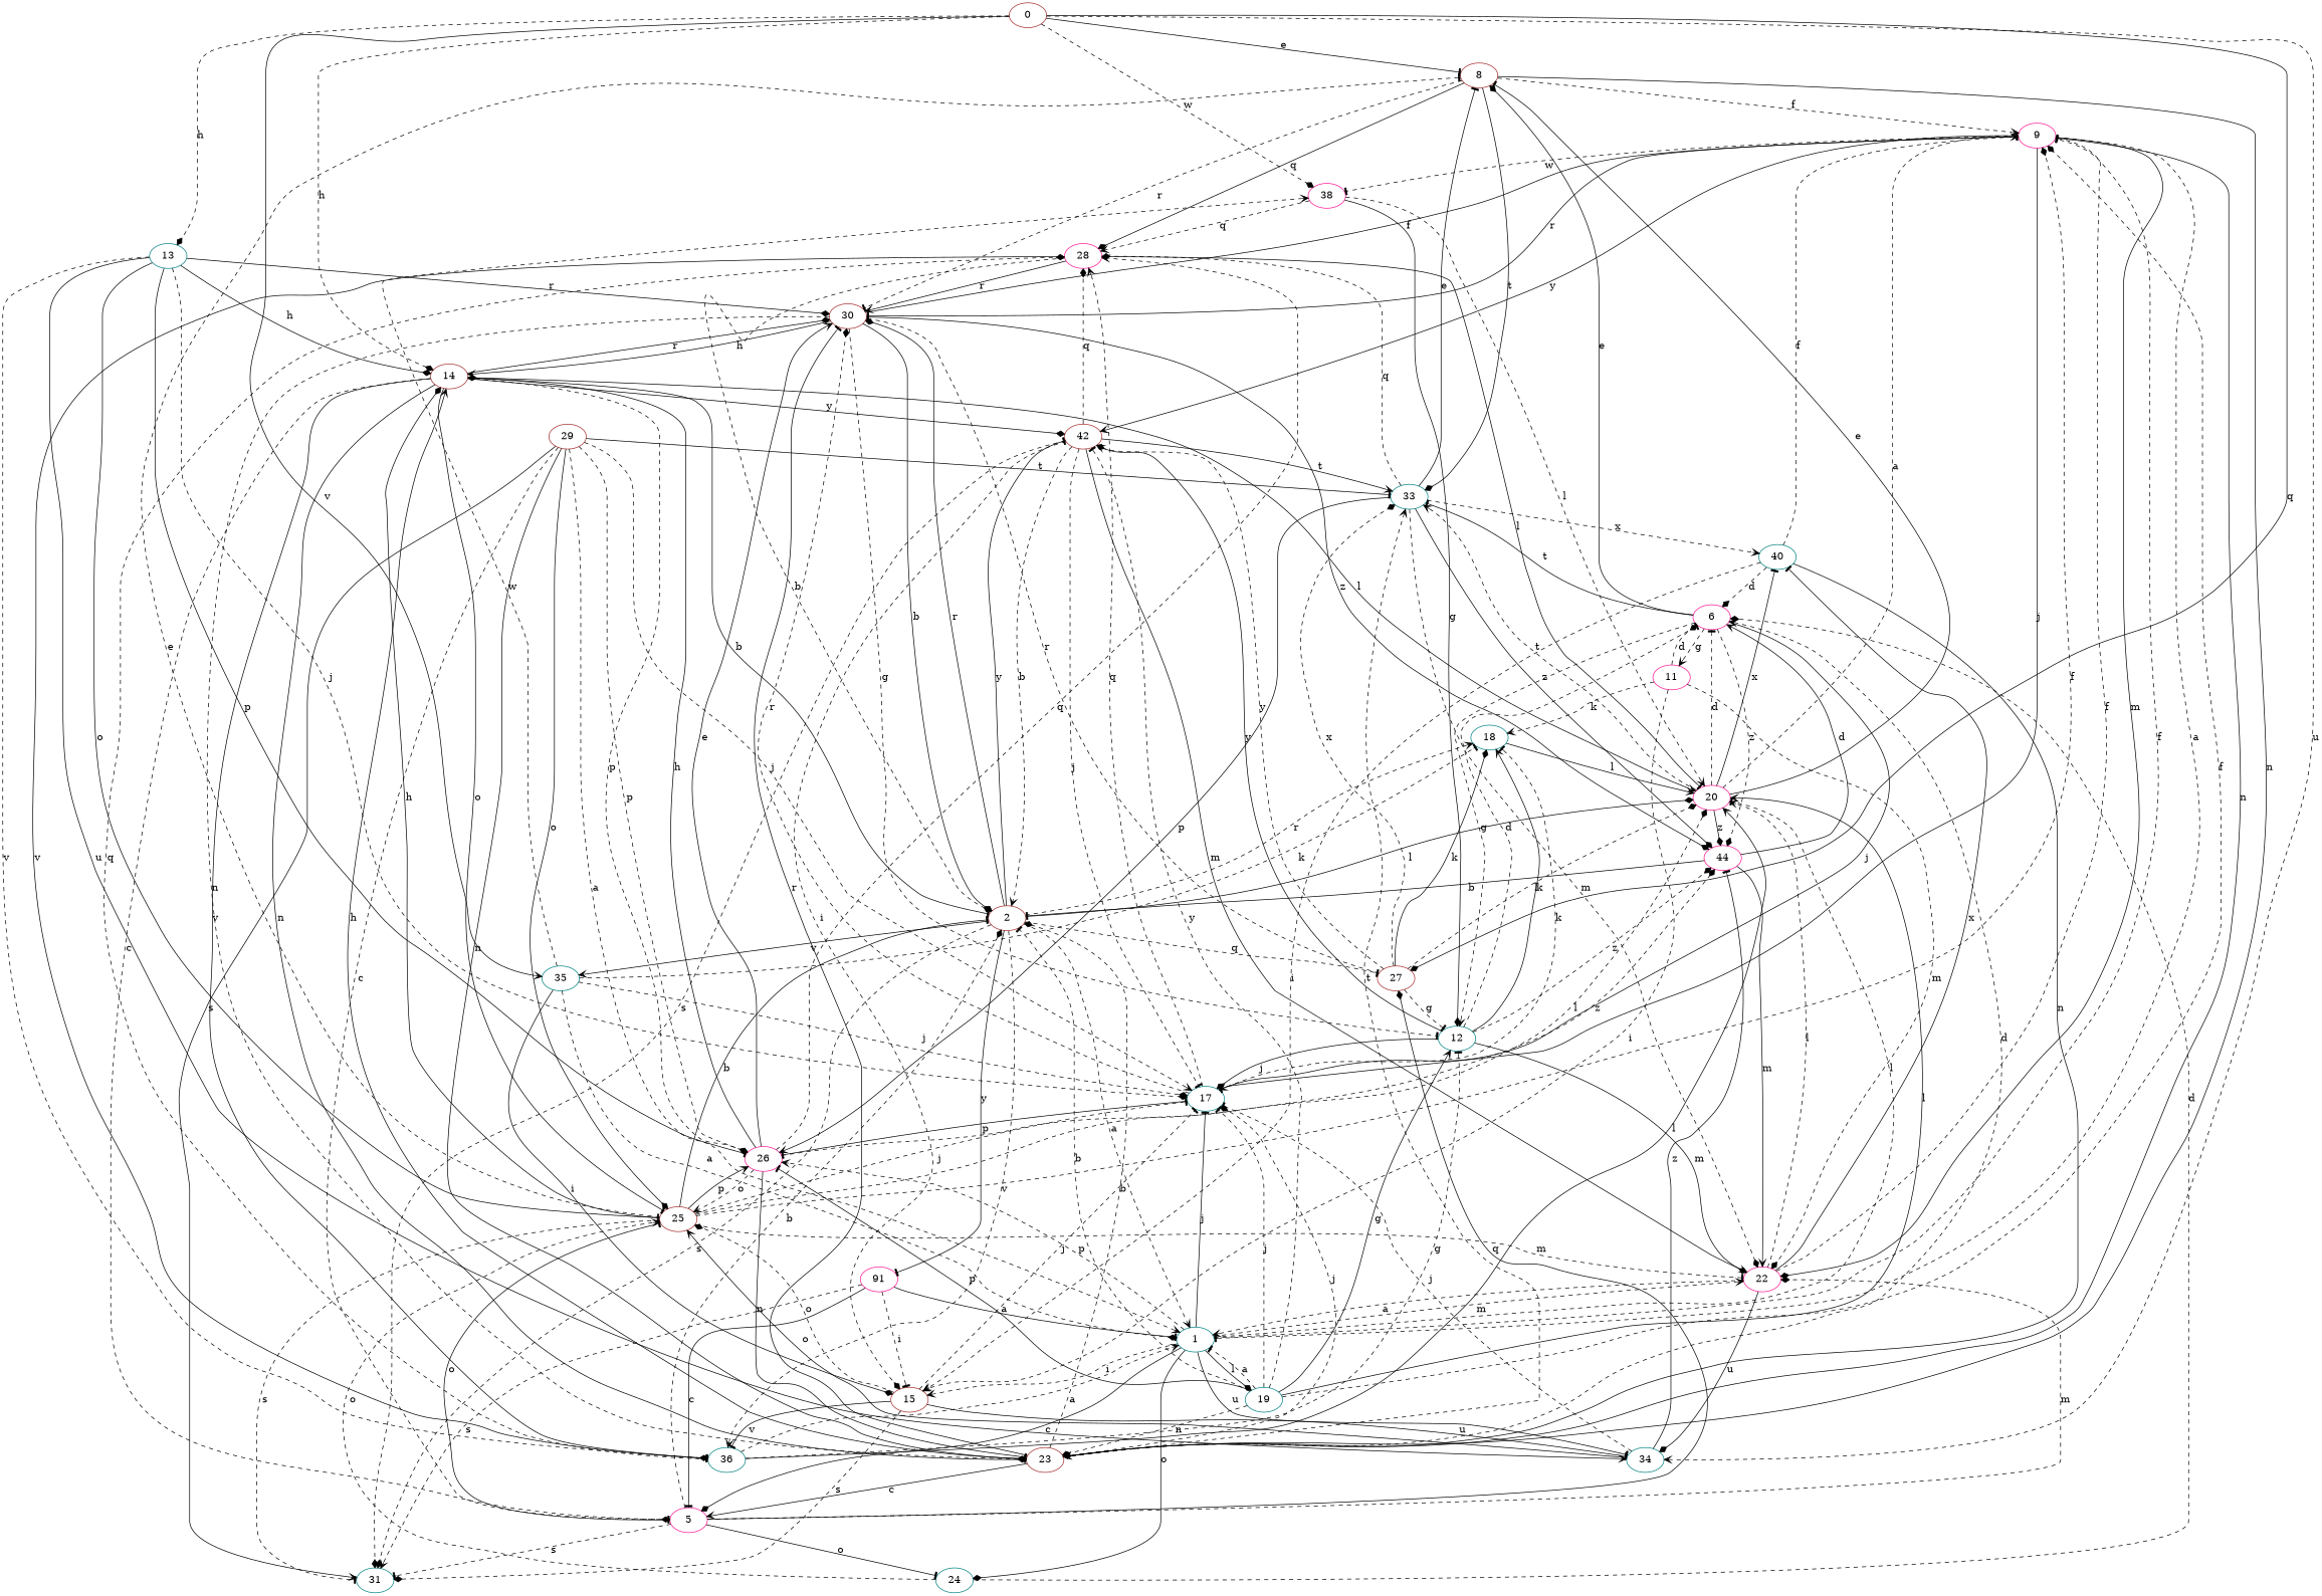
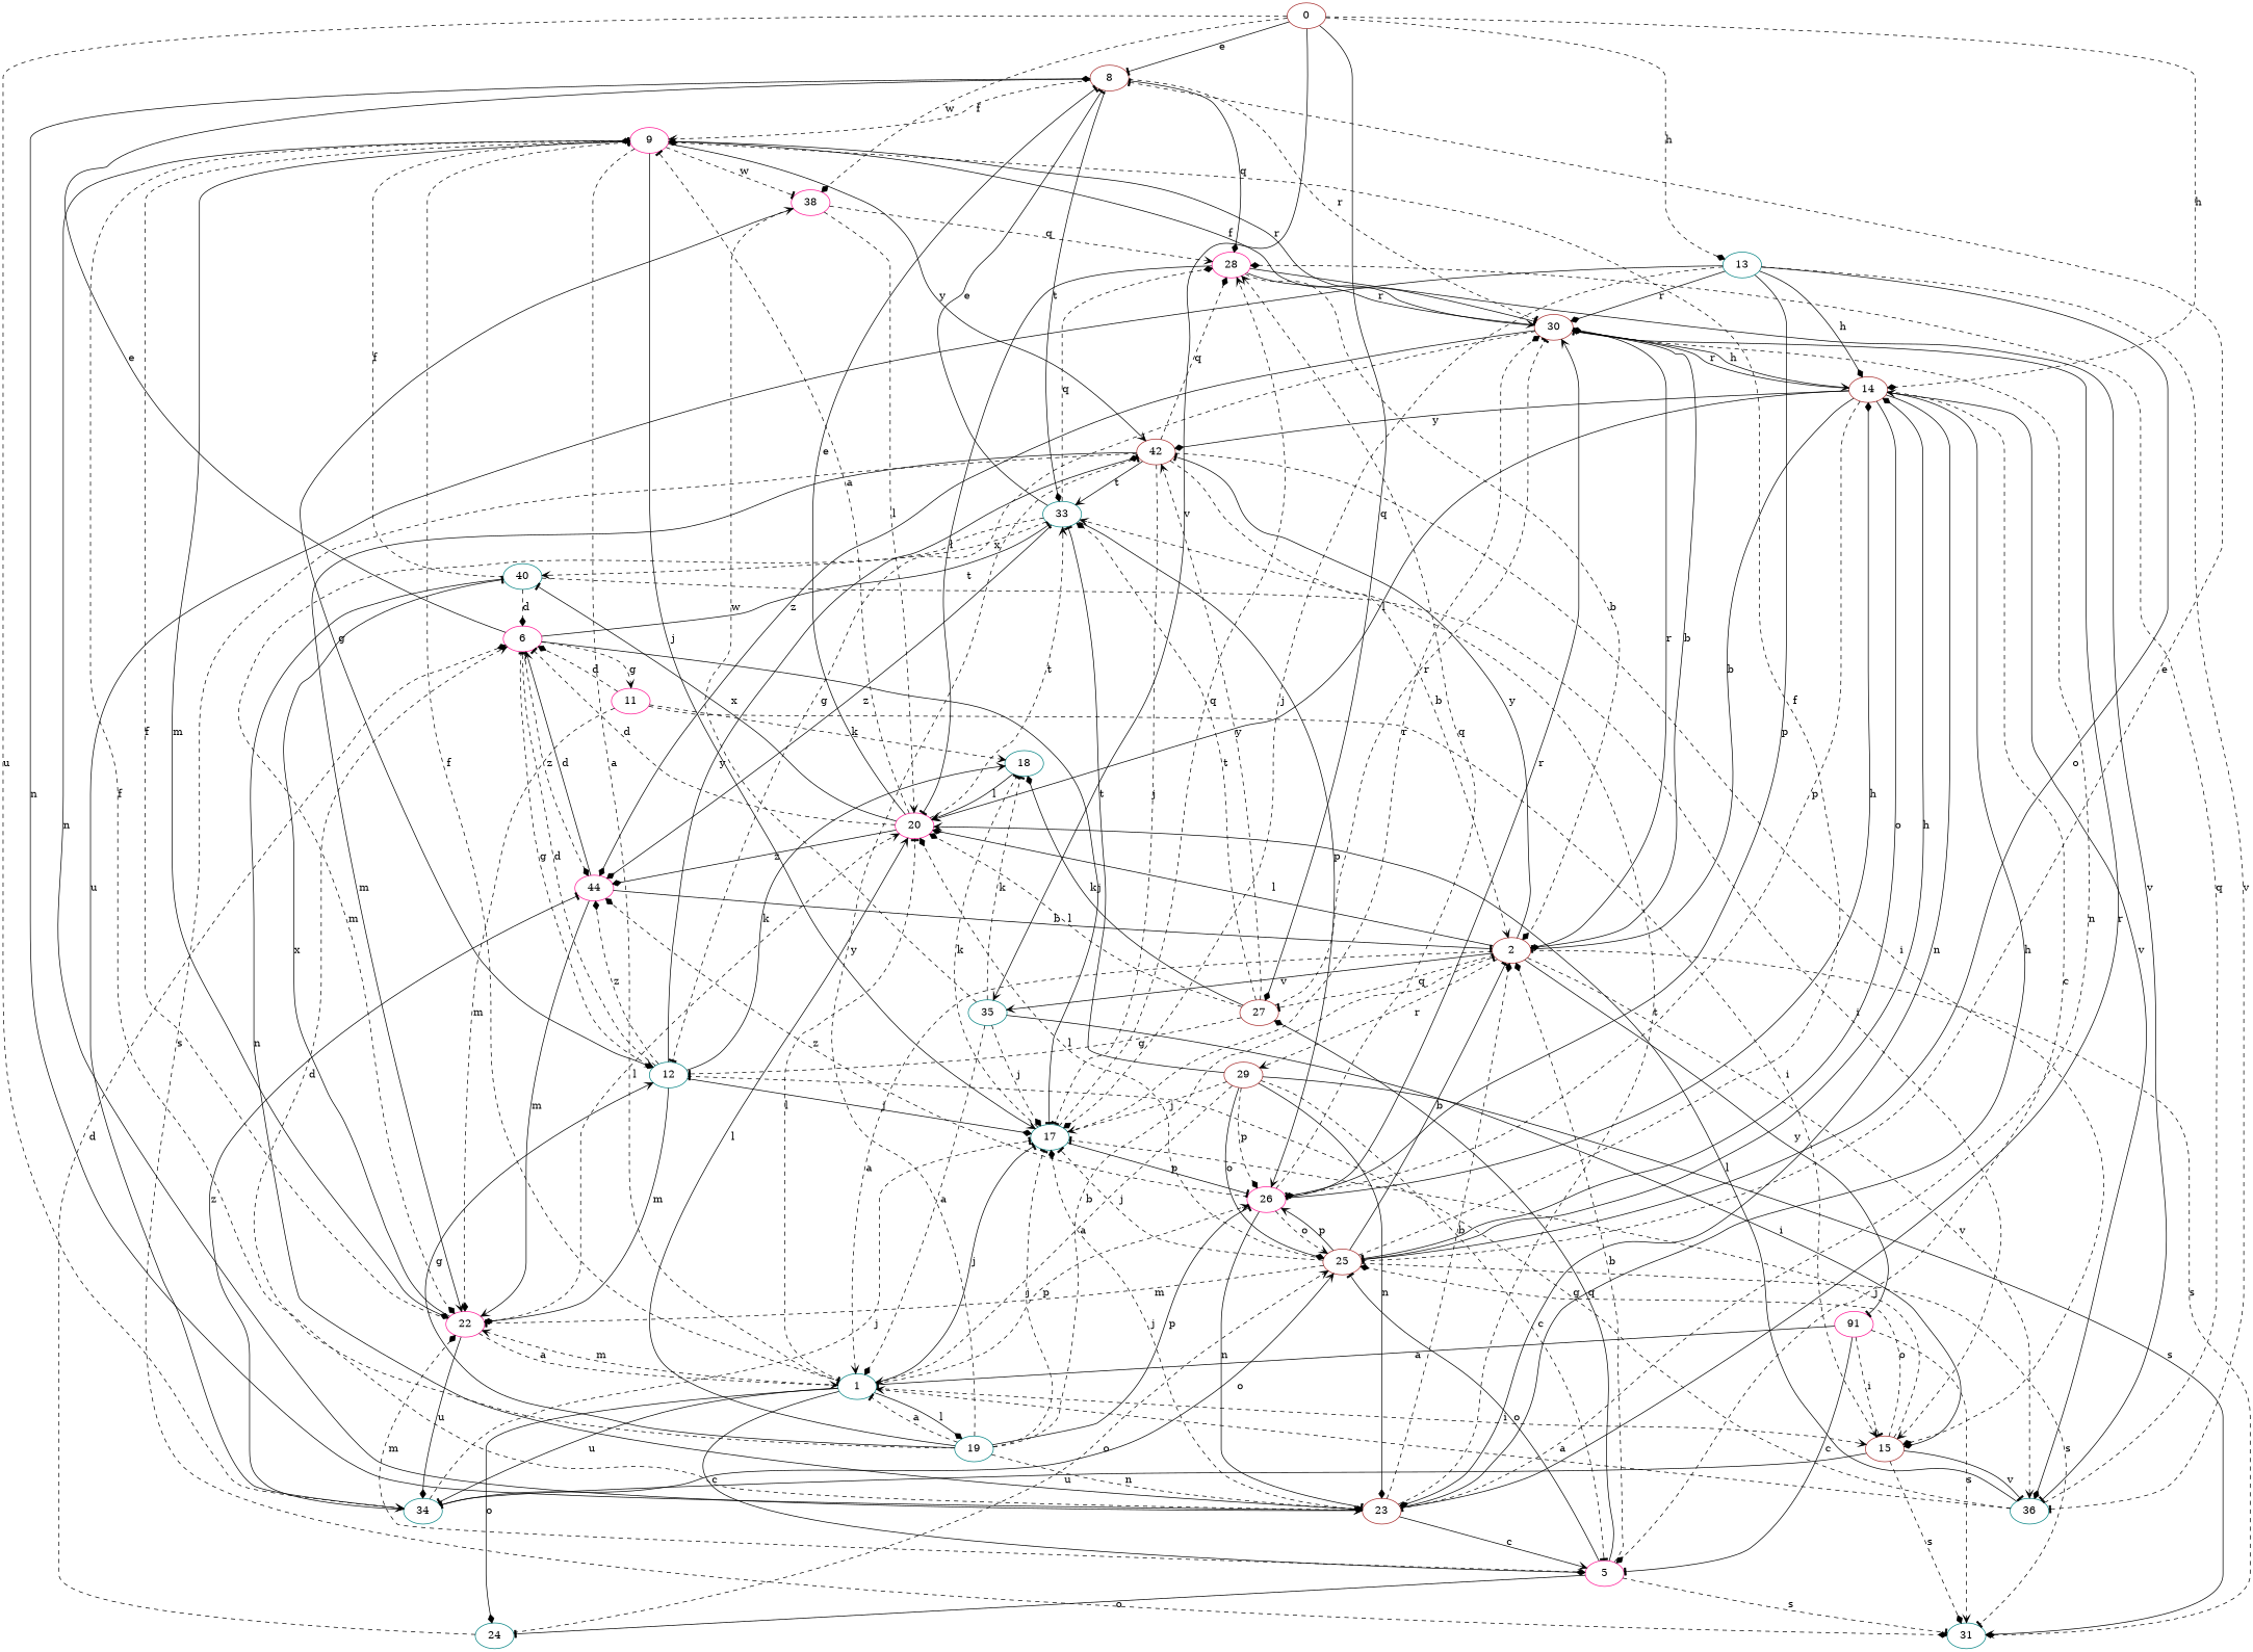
  strict digraph {
    node [color=teal]
    edge [arrowhead=diamond style=dashed]
    0 [color=brown]
    8 [color=brown]
    13
    14 [color=brown]
    27 [color=brown]
    34
    35
    38 [color=deeppink]
    9 [color=deeppink]
    30 [color=brown]
    33
    23 [color=brown]
    28 [color=deeppink]
    17
    26 [color=deeppink]
    36
    25 [color=brown]
    n18 [color=deeppink label=5]
    20 [color=deeppink]
    2 [color=brown]
    42 [color=brown]
    12
    18
    44 [color=deeppink]
    1
    15 [color=brown]
    19
    22 [color=deeppink]
    24
    31
    6 [color=deeppink]
    40
    29 [color=brown]
    n34 [color=deeppink label=91]
    11 [color=deeppink]
    0 -> 8 [arrowhead=tee label=e style=solid]
    0 -> 13 [label=h]
    0 -> 14 [label=h]
    0 -> 27 [label=q style=solid]
    0 -> 34 [arrowhead=vee label=u]
    0 -> 35 [arrowhead=vee label=v style=solid]
    0 -> 38 [label=w]
    8 -> 9 [arrowhead=vee label=f]
    8 -> 30 [arrowhead=tee label=r]
    8 -> 33 [label=t style=solid]
    8 -> 23 [arrowhead=vee label=n style=solid]
    8 -> 28 [label=q style=solid]
    13 -> 14 [label=h style=solid]
    13 -> 34 [arrowhead=vee label=u style=solid]
    13 -> 30 [label=r style=solid]
    13 -> 17 [label=j]
    13 -> 26 [arrowhead=tee label=p style=solid]
    13 -> 36 [arrowhead=tee label=v]
    13 -> 25 [arrowhead=tee label=o style=solid]
    14 -> 30 [label=r style=solid]
    14 -> 23 [label=n style=solid]
    14 -> 26 [label=p]
    14 -> 36 [label=v style=solid]
    14 -> 25 [arrowhead=tee label=o style=solid]
    14 -> n18 [label=c]
    14 -> 20 [arrowhead=vee label=l style=solid]
    14 -> 2 [arrowhead=tee label=b style=solid]
    14 -> 42 [label=y style=solid]
    27 -> 30 [arrowhead=tee label=r]
-   27 -> 33 [label=x]
+   27 -> 33 [label=t]
    27 -> 20 [label=l]
    27 -> 42 [arrowhead=vee label=y]
    27 -> 12 [arrowhead=tee label=g]
    27 -> 18 [label=k style=solid]
    34 -> 17 [arrowhead=tee label=j]
    34 -> 25 [arrowhead=vee label=o style=solid]
    34 -> 44 [arrowhead=tee label=z style=solid]
    35 -> 38 [arrowhead=vee label=w]
    35 -> 17 [label=j]
    35 -> 18 [arrowhead=tee label=k]
    35 -> 1 [label=a]
    35 -> 15 [label=i style=solid]
    38 -> 28 [arrowhead=vee label=q]
    38 -> 20 [arrowhead=vee label=l]
    38 -> 12 [label=g style=solid]
    9 -> 38 [arrowhead=tee label=w]
    9 -> 30 [arrowhead=tee label=r style=solid]
    9 -> 23 [arrowhead=vee label=n style=solid]
    9 -> 17 [arrowhead=vee label=j style=solid]
    9 -> 42 [arrowhead=vee label=y style=solid]
    9 -> 1 [arrowhead=tee label=a]
    9 -> 22 [label=m style=solid]
    30 -> 14 [arrowhead=vee label=h style=solid]
    30 -> 9 [arrowhead=vee label=f style=solid]
    30 -> 23 [arrowhead=tee label=n]
    30 -> 2 [label=b style=solid]
    30 -> 12 [arrowhead=tee label=g]
    30 -> 44 [label=z style=solid]
    33 -> 8 [arrowhead=tee label=e style=solid]
    33 -> 28 [label=q]
    33 -> 26 [arrowhead=vee label=p style=solid]
    33 -> 44 [label=z style=solid]
    33 -> 22 [label=m]
    33 -> 40 [arrowhead=vee label=x]
    23 -> 14 [arrowhead=vee label=h style=solid]
    23 -> 30 [arrowhead=tee label=r style=solid]
    23 -> 33 [arrowhead=vee label=t]
    23 -> 17 [label=j]
    23 -> n18 [arrowhead=vee label=c style=solid]
    23 -> 2 [label=b]
    23 -> 6 [arrowhead=vee label=d]
    28 -> 30 [arrowhead=vee label=r style=solid]
    28 -> 36 [arrowhead=tee label=v style=solid]
    28 -> 20 [arrowhead=tee label=l style=solid]
    28 -> 2 [label=b]
    17 -> 30 [label=r]
    17 -> 28 [arrowhead=vee label=q]
    17 -> 26 [arrowhead=tee label=p style=solid]
    17 -> 18 [arrowhead=tee label=k]
    26 -> 14 [label=h style=solid]
-   26 -> 30 [arrowhead=vee label=e style=solid]
+   26 -> 30 [arrowhead=vee label=r style=solid]
    26 -> 23 [arrowhead=tee label=n style=solid]
    26 -> 28 [arrowhead=vee label=q]
    26 -> 25 [arrowhead=vee label=o]
    26 -> 44 [label=z]
    36 -> 28 [label=q]
    36 -> 20 [arrowhead=vee label=l style=solid]
    36 -> 12 [arrowhead=tee label=g]
    36 -> 1 [arrowhead=vee label=a]
    25 -> 8 [arrowhead=tee label=e]
    25 -> 14 [label=h style=solid]
    25 -> 9 [label=f]
    25 -> 17 [arrowhead=tee label=j]
    25 -> 26 [arrowhead=vee label=p style=solid]
    25 -> 20 [label=l]
    25 -> 2 [arrowhead=tee label=b style=solid]
    25 -> 22 [arrowhead=tee label=m]
    25 -> 31 [arrowhead=tee label=s]
    n18 -> 27 [label=q style=solid]
    n18 -> 25 [arrowhead=tee label=o style=solid]
    n18 -> 2 [label=b]
    n18 -> 22 [label=m]
    n18 -> 24 [arrowhead=tee label=o style=solid]
    n18 -> 31 [arrowhead=tee label=s]
    20 -> 8 [arrowhead=tee label=e style=solid]
    20 -> 9 [arrowhead=tee label=a]
    20 -> 33 [arrowhead=vee label=t]
    20 -> 44 [label=z style=solid]
    20 -> 6 [arrowhead=tee label=d]
    20 -> 40 [arrowhead=tee label=x style=solid]
    2 -> 27 [arrowhead=tee label=q]
    2 -> 35 [arrowhead=vee label=v style=solid]
    2 -> 30 [label=r style=solid]
    2 -> 36 [arrowhead=vee label=v]
    2 -> 20 [label=l style=solid]
    2 -> 42 [arrowhead=tee label=y style=solid]
    2 -> 1 [arrowhead=vee label=a]
    2 -> 31 [label=s]
-   2 -> 18 [arrowhead=vee label=r]
+   2 -> 29 [arrowhead=vee label=r]
    2 -> n34 [arrowhead=tee label=y style=solid]
    42 -> 33 [arrowhead=vee label=t style=solid]
    42 -> 28 [label=q]
    42 -> 17 [arrowhead=tee label=j]
    42 -> 2 [arrowhead=vee label=b]
    42 -> 15 [label=i]
    42 -> 22 [arrowhead=vee label=m style=solid]
    42 -> 31 [label=s]
    12 -> 17 [label=j style=solid]
    12 -> 42 [label=y style=solid]
    12 -> 18 [arrowhead=vee label=k style=solid]
    12 -> 44 [label=z]
    12 -> 22 [label=m style=solid]
    12 -> 6 [arrowhead=tee label=d]
    18 -> 20 [arrowhead=vee label=l style=solid]
    44 -> 2 [arrowhead=tee label=b style=solid]
    44 -> 22 [arrowhead=vee label=m style=solid]
    44 -> 6 [arrowhead=vee label=d style=solid]
    1 -> 34 [arrowhead=tee label=u style=solid]
    1 -> 9 [arrowhead=tee label=f]
    1 -> 17 [arrowhead=tee label=j style=solid]
    1 -> 26 [arrowhead=vee label=p]
    1 -> n18 [label=c style=solid]
    1 -> 20 [arrowhead=tee label=l]
    1 -> 15 [arrowhead=vee label=i]
    1 -> 19 [label=l style=solid]
    1 -> 22 [arrowhead=vee label=m]
    1 -> 24 [label=o style=solid]
    15 -> 34 [arrowhead=tee label=u style=solid]
    15 -> 17 [arrowhead=tee label=j]
    15 -> 36 [arrowhead=tee label=v style=solid]
    15 -> 25 [label=o]
    15 -> 31 [label=s]
    19 -> 9 [label=f]
    19 -> 23 [label=n]
    19 -> 17 [arrowhead=tee label=j]
    19 -> 26 [arrowhead=tee label=p style=solid]
    19 -> 20 [arrowhead=vee label=l style=solid]
    19 -> 2 [arrowhead=tee label=b]
    19 -> 42 [arrowhead=tee label=y]
    19 -> 12 [arrowhead=vee label=g style=solid]
    19 -> 1 [arrowhead=tee label=a]
    22 -> 34 [label=u style=solid]
    22 -> 9 [arrowhead=tee label=f]
    22 -> 20 [arrowhead=vee label=l]
    22 -> 1 [arrowhead=vee label=a]
    22 -> 40 [arrowhead=tee label=x style=solid]
    24 -> 25 [arrowhead=vee label=o]
    24 -> 6 [label=d]
    6 -> 8 [label=e style=solid]
    6 -> 33 [arrowhead=tee label=t style=solid]
    6 -> 17 [arrowhead=tee label=j style=solid]
    6 -> 12 [arrowhead=vee label=g]
    6 -> 44 [label=z]
    6 -> 11 [arrowhead=vee label=g]
    40 -> 9 [arrowhead=tee label=f]
    40 -> 23 [label=n style=solid]
    40 -> 15 [arrowhead=vee label=i]
    40 -> 6 [label=d]
    29 -> 33 [arrowhead=tee label=t style=solid]
    29 -> 23 [label=n style=solid]
    29 -> 17 [arrowhead=vee label=j]
    29 -> 26 [label=p]
    29 -> 25 [label=o style=solid]
    29 -> n18 [arrowhead=tee label=c]
    29 -> 1 [arrowhead=vee label=a]
    29 -> 31 [arrowhead=vee label=s style=solid]
    n34 -> n18 [arrowhead=tee label=c style=solid]
    n34 -> 1 [arrowhead=tee label=a style=solid]
    n34 -> 15 [arrowhead=tee label=i]
    n34 -> 31 [arrowhead=vee label=s]
    11 -> 18 [arrowhead=vee label=k]
    11 -> 15 [arrowhead=vee label=i]
    11 -> 22 [label=m]
    11 -> 6 [label=d]
  }
